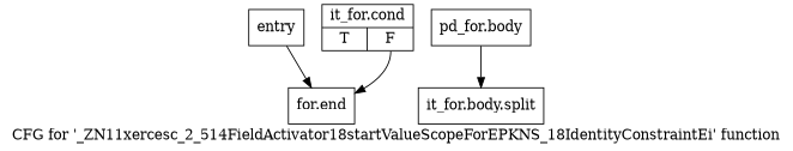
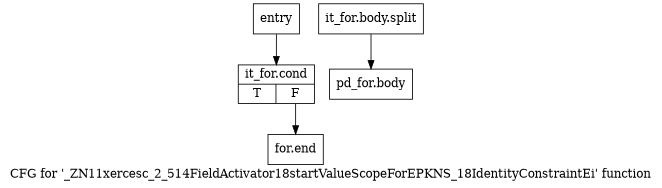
  digraph {
    label="CFG for '_ZN11xercesc_2_514FieldActivator18startValueScopeForEPKNS_18IdentityConstraintEi' function"
    node [shape=record]
    n1 [label="{entry}"]
    n2 [label="{it_for.cond|{<s0>T|<s1>F}}"]
    n3 [label="{for.end}"]
    n4 [label="{pd_for.body}"]
    n5 [label="{it_for.body.split}"]
-   n1 -> n3
+   n1 -> n2
    n2 -> n3 [tailport=s1]
-   n4 -> n5
+   n5 -> n4
  }
